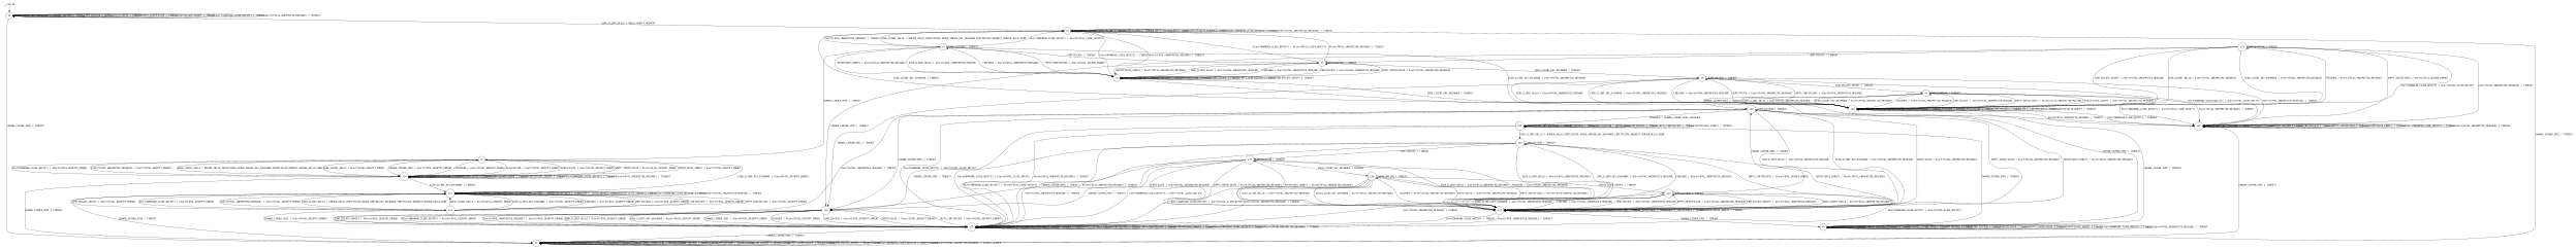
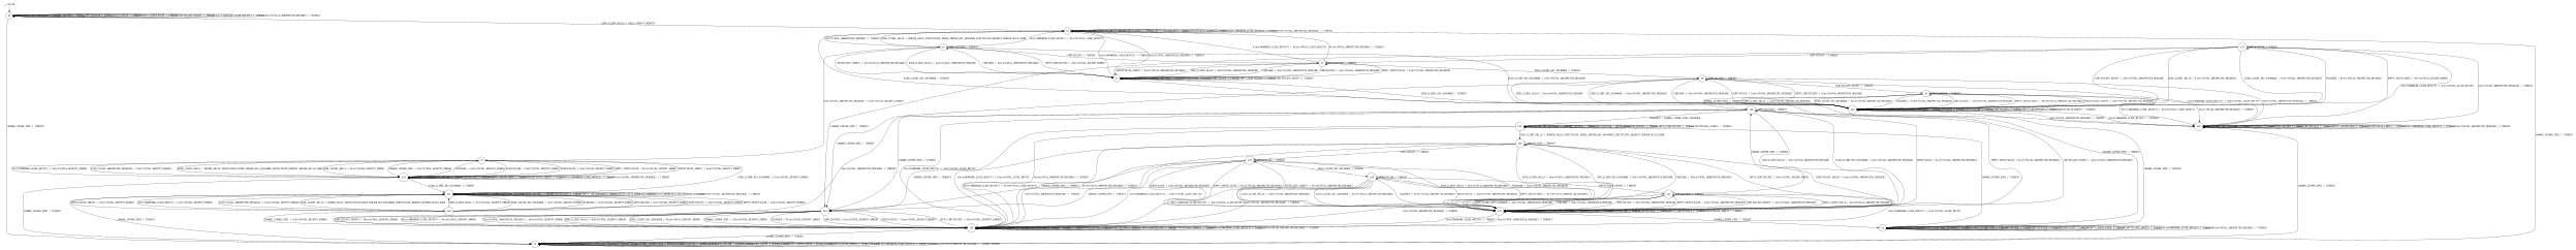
  digraph {
    fontname="JetBrains Mono"
    node [fontname="JetBrains Mono" shape=circle]
    edge [fontname="JetBrains Mono"]
    n1 [label=s0]
    n2 [label=s1]
    n3 [label=s2]
    n4 [label=s3]
    n5 [label=s22]
    n6 [label=s4]
    n7 [label=s5]
    n8 [label=s7]
    n9 [label=s24]
    n10 [label=s6]
    n11 [label=s14]
    n12 [label=s17]
    n13 [label=s8]
    n14 [label=s18]
    n15 [label=s9]
    n16 [label=s16]
    n17 [label=s10]
    n18 [label=s13]
    n19 [label=s11]
    n20 [label=s12]
    n21 [label=s15]
    n22 [label=s19]
    n23 [label=s20]
    n24 [label=s21]
    n25 [label=s23]
    __start0 [height=0 shape=none width=0]
    n1 -> n1 [label="ECDH_CLIENT_KEY_EXCHANGE / TIMEOUT"]
    n1 -> n1 [label="FINISHED / TIMEOUT"]
    n1 -> n1 [label="APPLICATION / TIMEOUT"]
    n1 -> n1 [label="CERTIFICATE / TIMEOUT"]
    n1 -> n1 [label="EMPTY_CERTIFICATE / TIMEOUT"]
    n1 -> n1 [label="CERTIFICATE_VERIFY / TIMEOUT"]
    n1 -> n1 [label="Alert(WARNING,CLOSE_NOTIFY) / TIMEOUT"]
    n1 -> n1 [label="Alert(FATAL,UNEXPECTED_MESSAGE) / TIMEOUT"]
    n1 -> n2 [label="CHANGE_CIPHER_SPEC / TIMEOUT"]
    n1 -> n3 [label="ECDH_CLIENT_HELLO / HELLO_VERIFY_REQUEST"]
    n2 -> n2 [label="ECDH_CLIENT_HELLO / SOCKET_CLOSED"]
    n2 -> n2 [label="ECDH_CLIENT_KEY_EXCHANGE / SOCKET_CLOSED"]
    n2 -> n2 [label="CHANGE_CIPHER_SPEC / SOCKET_CLOSED"]
    n2 -> n2 [label="FINISHED / SOCKET_CLOSED"]
    n2 -> n2 [label="APPLICATION / SOCKET_CLOSED"]
    n2 -> n2 [label="CERTIFICATE / SOCKET_CLOSED"]
    n2 -> n2 [label="EMPTY_CERTIFICATE / SOCKET_CLOSED"]
    n2 -> n2 [label="CERTIFICATE_VERIFY / SOCKET_CLOSED"]
    n2 -> n2 [label="Alert(WARNING,CLOSE_NOTIFY) / SOCKET_CLOSED"]
    n2 -> n2 [label="Alert(FATAL,UNEXPECTED_MESSAGE) / SOCKET_CLOSED"]
    n3 -> n2 [label="CHANGE_CIPHER_SPEC / TIMEOUT"]
    n3 -> n3 [label="FINISHED / TIMEOUT"]
    n3 -> n3 [label="APPLICATION / TIMEOUT"]
    n3 -> n3 [label="CERTIFICATE / TIMEOUT"]
    n3 -> n3 [label="EMPTY_CERTIFICATE / TIMEOUT"]
    n3 -> n3 [label="CERTIFICATE_VERIFY / TIMEOUT"]
    n3 -> n3 [label="Alert(WARNING,CLOSE_NOTIFY) / TIMEOUT"]
    n3 -> n3 [label="Alert(FATAL,UNEXPECTED_MESSAGE) / TIMEOUT"]
    n3 -> n4 [label="ECDH_CLIENT_HELLO / SERVER_HELLO,CERTIFICATE,ECDHE_SERVER_KEY_EXCHANGE,CERTIFICATE_REQUEST,SERVER_HELLO_DONE"]
    n3 -> n5 [label="ECDH_CLIENT_KEY_EXCHANGE / TIMEOUT"]
    n4 -> n3 [label="Alert(WARNING,CLOSE_NOTIFY) / Alert(FATAL,CLOSE_NOTIFY)"]
    n4 -> n3 [label="Alert(FATAL,UNEXPECTED_MESSAGE) / TIMEOUT"]
    n4 -> n4 [label="APPLICATION / TIMEOUT"]
    n4 -> n6 [label="ECDH_CLIENT_HELLO / Alert(FATAL,UNEXPECTED_MESSAGE)"]
    n4 -> n6 [label="FINISHED / Alert(FATAL,UNEXPECTED_MESSAGE)"]
    n4 -> n6 [label="EMPTY_CERTIFICATE / Alert(FATAL,DECODE_ERROR)"]
    n4 -> n6 [label="CERTIFICATE_VERIFY / Alert(FATAL,UNEXPECTED_MESSAGE)"]
-   n4 -> n7 [label="CHANGE_CIPHER_SPEC / TIMEOUT"]
+   n4 -> n7 [label="Alert(FATAL,UNEXPECTED_MESSAGE) / Alert(FATAL,DECRYPT_ERROR)"]
    n4 -> n8 [label="CERTIFICATE / TIMEOUT"]
    n4 -> n9 [label="ECDH_CLIENT_KEY_EXCHANGE / Alert(FATAL,UNEXPECTED_MESSAGE)"]
    n5 -> n2 [label="CHANGE_CIPHER_SPEC / TIMEOUT"]
    n5 -> n5 [label="ECDH_CLIENT_KEY_EXCHANGE / TIMEOUT"]
    n5 -> n5 [label="FINISHED / TIMEOUT"]
    n5 -> n5 [label="APPLICATION / TIMEOUT"]
    n5 -> n5 [label="CERTIFICATE / TIMEOUT"]
    n5 -> n5 [label="EMPTY_CERTIFICATE / TIMEOUT"]
    n5 -> n5 [label="CERTIFICATE_VERIFY / TIMEOUT"]
    n5 -> n5 [label="Alert(WARNING,CLOSE_NOTIFY) / TIMEOUT"]
    n5 -> n5 [label="Alert(FATAL,UNEXPECTED_MESSAGE) / TIMEOUT"]
    n6 -> n3 [label="Alert(WARNING,CLOSE_NOTIFY) / TIMEOUT"]
    n6 -> n3 [label="Alert(FATAL,UNEXPECTED_MESSAGE) / TIMEOUT"]
    n6 -> n6 [label="ECDH_CLIENT_HELLO / TIMEOUT"]
    n6 -> n6 [label="FINISHED / TIMEOUT"]
    n6 -> n6 [label="APPLICATION / TIMEOUT"]
    n6 -> n6 [label="CERTIFICATE / TIMEOUT"]
    n6 -> n6 [label="EMPTY_CERTIFICATE / TIMEOUT"]
    n6 -> n6 [label="CERTIFICATE_VERIFY / TIMEOUT"]
    n6 -> n9 [label="ECDH_CLIENT_KEY_EXCHANGE / TIMEOUT"]
    n6 -> n10 [label="CHANGE_CIPHER_SPEC / TIMEOUT"]
    n7 -> n11 [label="ECDH_CLIENT_HELLO / Alert(FATAL,DECRYPT_ERROR)"]
    n7 -> n11 [label="CHANGE_CIPHER_SPEC / Alert(FATAL,DECRYPT_ERROR)"]
    n7 -> n11 [label="FINISHED / Alert(FATAL,DECRYPT_ERROR)"]
    n7 -> n11 [label="APPLICATION / Alert(FATAL,DECRYPT_ERROR)"]
    n7 -> n11 [label="CERTIFICATE / Alert(FATAL,DECRYPT_ERROR)"]
    n7 -> n11 [label="EMPTY_CERTIFICATE / Alert(FATAL,DECRYPT_ERROR)"]
    n7 -> n11 [label="CERTIFICATE_VERIFY / Alert(FATAL,DECRYPT_ERROR)"]
    n7 -> n11 [label="Alert(WARNING,CLOSE_NOTIFY) / Alert(FATAL,DECRYPT_ERROR)"]
    n7 -> n11 [label="Alert(FATAL,UNEXPECTED_MESSAGE) / Alert(FATAL,DECRYPT_ERROR)"]
    n7 -> n12 [label="ECDH_CLIENT_KEY_EXCHANGE / Alert(FATAL,DECRYPT_ERROR)"]
    n8 -> n3 [label="Alert(WARNING,CLOSE_NOTIFY) / Alert(FATAL,CLOSE_NOTIFY)"]
    n8 -> n3 [label="Alert(FATAL,UNEXPECTED_MESSAGE) / TIMEOUT"]
    n8 -> n6 [label="ECDH_CLIENT_HELLO / Alert(FATAL,UNEXPECTED_MESSAGE)"]
    n8 -> n6 [label="FINISHED / Alert(FATAL,UNEXPECTED_MESSAGE)"]
    n8 -> n6 [label="CERTIFICATE / Alert(FATAL,UNEXPECTED_MESSAGE)"]
    n8 -> n6 [label="EMPTY_CERTIFICATE / Alert(FATAL,UNEXPECTED_MESSAGE)"]
    n8 -> n6 [label="CERTIFICATE_VERIFY / Alert(FATAL,UNEXPECTED_MESSAGE)"]
    n8 -> n8 [label="APPLICATION / TIMEOUT"]
    n8 -> n13 [label="ECDH_CLIENT_KEY_EXCHANGE / TIMEOUT"]
    n9 -> n5 [label="Alert(WARNING,CLOSE_NOTIFY) / TIMEOUT"]
    n9 -> n5 [label="Alert(FATAL,UNEXPECTED_MESSAGE) / TIMEOUT"]
    n9 -> n9 [label="ECDH_CLIENT_HELLO / TIMEOUT"]
    n9 -> n9 [label="ECDH_CLIENT_KEY_EXCHANGE / TIMEOUT"]
    n9 -> n9 [label="FINISHED / TIMEOUT"]
    n9 -> n9 [label="APPLICATION / TIMEOUT"]
    n9 -> n9 [label="CERTIFICATE / TIMEOUT"]
    n9 -> n9 [label="EMPTY_CERTIFICATE / TIMEOUT"]
    n9 -> n9 [label="CERTIFICATE_VERIFY / TIMEOUT"]
    n9 -> n10 [label="CHANGE_CIPHER_SPEC / TIMEOUT"]
    n10 -> n10 [label="ECDH_CLIENT_HELLO / TIMEOUT"]
    n10 -> n10 [label="ECDH_CLIENT_KEY_EXCHANGE / TIMEOUT"]
    n10 -> n10 [label="CHANGE_CIPHER_SPEC / TIMEOUT"]
    n10 -> n10 [label="FINISHED / TIMEOUT"]
    n10 -> n10 [label="APPLICATION / TIMEOUT"]
    n10 -> n10 [label="CERTIFICATE / TIMEOUT"]
    n10 -> n10 [label="EMPTY_CERTIFICATE / TIMEOUT"]
    n10 -> n10 [label="CERTIFICATE_VERIFY / TIMEOUT"]
    n10 -> n10 [label="Alert(WARNING,CLOSE_NOTIFY) / TIMEOUT"]
    n10 -> n10 [label="Alert(FATAL,UNEXPECTED_MESSAGE) / TIMEOUT"]
    n11 -> n2 [label="CHANGE_CIPHER_SPEC / TIMEOUT"]
    n11 -> n7 [label="ECDH_CLIENT_HELLO / SERVER_HELLO,CERTIFICATE,ECDHE_SERVER_KEY_EXCHANGE,CERTIFICATE_REQUEST,SERVER_HELLO_DONE"]
    n11 -> n11 [label="FINISHED / TIMEOUT"]
    n11 -> n11 [label="APPLICATION / TIMEOUT"]
    n11 -> n11 [label="CERTIFICATE / TIMEOUT"]
    n11 -> n11 [label="EMPTY_CERTIFICATE / TIMEOUT"]
    n11 -> n11 [label="CERTIFICATE_VERIFY / TIMEOUT"]
    n11 -> n11 [label="Alert(WARNING,CLOSE_NOTIFY) / TIMEOUT"]
    n11 -> n11 [label="Alert(FATAL,UNEXPECTED_MESSAGE) / TIMEOUT"]
    n11 -> n12 [label="ECDH_CLIENT_KEY_EXCHANGE / TIMEOUT"]
    n12 -> n2 [label="CHANGE_CIPHER_SPEC / TIMEOUT"]
    n12 -> n12 [label="ECDH_CLIENT_KEY_EXCHANGE / TIMEOUT"]
    n12 -> n12 [label="FINISHED / TIMEOUT"]
    n12 -> n12 [label="APPLICATION / TIMEOUT"]
    n12 -> n12 [label="CERTIFICATE / TIMEOUT"]
    n12 -> n12 [label="EMPTY_CERTIFICATE / TIMEOUT"]
    n12 -> n12 [label="CERTIFICATE_VERIFY / TIMEOUT"]
    n12 -> n12 [label="Alert(WARNING,CLOSE_NOTIFY) / TIMEOUT"]
    n12 -> n12 [label="Alert(FATAL,UNEXPECTED_MESSAGE) / TIMEOUT"]
    n12 -> n14 [label="ECDH_CLIENT_HELLO / SERVER_HELLO,CERTIFICATE,ECDHE_SERVER_KEY_EXCHANGE,CERTIFICATE_REQUEST,SERVER_HELLO_DONE"]
    n13 -> n5 [label="Alert(WARNING,CLOSE_NOTIFY) / Alert(FATAL,CLOSE_NOTIFY)"]
    n13 -> n5 [label="Alert(FATAL,UNEXPECTED_MESSAGE) / TIMEOUT"]
    n13 -> n9 [label="ECDH_CLIENT_HELLO / Alert(FATAL,UNEXPECTED_MESSAGE)"]
    n13 -> n9 [label="ECDH_CLIENT_KEY_EXCHANGE / Alert(FATAL,UNEXPECTED_MESSAGE)"]
    n13 -> n9 [label="FINISHED / Alert(FATAL,UNEXPECTED_MESSAGE)"]
    n13 -> n9 [label="CERTIFICATE / Alert(FATAL,UNEXPECTED_MESSAGE)"]
    n13 -> n9 [label="EMPTY_CERTIFICATE / Alert(FATAL,UNEXPECTED_MESSAGE)"]
    n13 -> n13 [label="APPLICATION / TIMEOUT"]
    n13 -> n15 [label="CERTIFICATE_VERIFY / TIMEOUT"]
    n13 -> n16 [label="CHANGE_CIPHER_SPEC / TIMEOUT"]
    n14 -> n12 [label="ECDH_CLIENT_HELLO / Alert(FATAL,DECRYPT_ERROR)"]
    n14 -> n12 [label="ECDH_CLIENT_KEY_EXCHANGE / Alert(FATAL,DECRYPT_ERROR)"]
    n14 -> n12 [label="FINISHED / Alert(FATAL,DECRYPT_ERROR)"]
    n14 -> n12 [label="APPLICATION / Alert(FATAL,DECRYPT_ERROR)"]
    n14 -> n12 [label="CERTIFICATE / Alert(FATAL,DECRYPT_ERROR)"]
    n14 -> n12 [label="EMPTY_CERTIFICATE / Alert(FATAL,DECRYPT_ERROR)"]
    n14 -> n12 [label="CERTIFICATE_VERIFY / Alert(FATAL,DECRYPT_ERROR)"]
    n14 -> n12 [label="Alert(WARNING,CLOSE_NOTIFY) / Alert(FATAL,DECRYPT_ERROR)"]
    n14 -> n12 [label="Alert(FATAL,UNEXPECTED_MESSAGE) / Alert(FATAL,DECRYPT_ERROR)"]
    n14 -> n18 [label="CHANGE_CIPHER_SPEC / Alert(FATAL,DECRYPT_ERROR)"]
    n15 -> n5 [label="Alert(WARNING,CLOSE_NOTIFY) / Alert(FATAL,CLOSE_NOTIFY)"]
    n15 -> n5 [label="Alert(FATAL,UNEXPECTED_MESSAGE) / TIMEOUT"]
    n15 -> n9 [label="ECDH_CLIENT_HELLO / Alert(FATAL,UNEXPECTED_MESSAGE)"]
    n15 -> n9 [label="ECDH_CLIENT_KEY_EXCHANGE / Alert(FATAL,UNEXPECTED_MESSAGE)"]
    n15 -> n9 [label="FINISHED / Alert(FATAL,UNEXPECTED_MESSAGE)"]
    n15 -> n9 [label="CERTIFICATE / Alert(FATAL,UNEXPECTED_MESSAGE)"]
    n15 -> n9 [label="EMPTY_CERTIFICATE / Alert(FATAL,UNEXPECTED_MESSAGE)"]
    n15 -> n9 [label="CERTIFICATE_VERIFY / Alert(FATAL,UNEXPECTED_MESSAGE)"]
    n15 -> n15 [label="APPLICATION / TIMEOUT"]
    n15 -> n17 [label="CHANGE_CIPHER_SPEC / TIMEOUT"]
    n16 -> n18 [label="ECDH_CLIENT_HELLO / Alert(FATAL,DECRYPT_ERROR)"]
    n16 -> n18 [label="ECDH_CLIENT_KEY_EXCHANGE / Alert(FATAL,DECRYPT_ERROR)"]
    n16 -> n18 [label="CHANGE_CIPHER_SPEC / Alert(FATAL,DECRYPT_ERROR)"]
    n16 -> n18 [label="FINISHED / Alert(FATAL,DECRYPT_ERROR)"]
    n16 -> n18 [label="APPLICATION / Alert(FATAL,DECRYPT_ERROR)"]
    n16 -> n18 [label="CERTIFICATE / Alert(FATAL,DECRYPT_ERROR)"]
    n16 -> n18 [label="EMPTY_CERTIFICATE / Alert(FATAL,DECRYPT_ERROR)"]
    n16 -> n18 [label="CERTIFICATE_VERIFY / Alert(FATAL,DECRYPT_ERROR)"]
    n16 -> n18 [label="Alert(WARNING,CLOSE_NOTIFY) / Alert(FATAL,DECRYPT_ERROR)"]
    n16 -> n18 [label="Alert(FATAL,UNEXPECTED_MESSAGE) / Alert(FATAL,DECRYPT_ERROR)"]
    n17 -> n16 [label="CHANGE_CIPHER_SPEC / TIMEOUT"]
    n17 -> n17 [label="APPLICATION / TIMEOUT"]
    n17 -> n18 [label="Alert(WARNING,CLOSE_NOTIFY) / Alert(FATAL,CLOSE_NOTIFY)"]
    n17 -> n18 [label="Alert(FATAL,UNEXPECTED_MESSAGE) / TIMEOUT"]
    n17 -> n19 [label="FINISHED / CHANGE_CIPHER_SPEC,FINISHED"]
    n17 -> n20 [label="ECDH_CLIENT_HELLO / Alert(FATAL,UNEXPECTED_MESSAGE)"]
    n17 -> n20 [label="ECDH_CLIENT_KEY_EXCHANGE / Alert(FATAL,UNEXPECTED_MESSAGE)"]
    n17 -> n20 [label="CERTIFICATE / Alert(FATAL,UNEXPECTED_MESSAGE)"]
    n17 -> n20 [label="EMPTY_CERTIFICATE / Alert(FATAL,UNEXPECTED_MESSAGE)"]
    n17 -> n20 [label="CERTIFICATE_VERIFY / Alert(FATAL,UNEXPECTED_MESSAGE)"]
    n18 -> n2 [label="CHANGE_CIPHER_SPEC / TIMEOUT"]
    n18 -> n18 [label="ECDH_CLIENT_HELLO / TIMEOUT"]
    n18 -> n18 [label="ECDH_CLIENT_KEY_EXCHANGE / TIMEOUT"]
    n18 -> n18 [label="FINISHED / TIMEOUT"]
    n18 -> n18 [label="APPLICATION / TIMEOUT"]
    n18 -> n18 [label="CERTIFICATE / TIMEOUT"]
    n18 -> n18 [label="EMPTY_CERTIFICATE / TIMEOUT"]
    n18 -> n18 [label="CERTIFICATE_VERIFY / TIMEOUT"]
    n18 -> n18 [label="Alert(WARNING,CLOSE_NOTIFY) / TIMEOUT"]
    n18 -> n18 [label="Alert(FATAL,UNEXPECTED_MESSAGE) / TIMEOUT"]
    n19 -> n10 [label="CHANGE_CIPHER_SPEC / TIMEOUT"]
    n19 -> n18 [label="Alert(WARNING,CLOSE_NOTIFY) / Alert(FATAL,CLOSE_NOTIFY)"]
    n19 -> n18 [label="Alert(FATAL,UNEXPECTED_MESSAGE) / TIMEOUT"]
    n19 -> n19 [label="ECDH_CLIENT_KEY_EXCHANGE / TIMEOUT"]
    n19 -> n19 [label="FINISHED / TIMEOUT"]
    n19 -> n19 [label="APPLICATION / APPLICATION"]
    n19 -> n19 [label="CERTIFICATE / TIMEOUT"]
    n19 -> n19 [label="EMPTY_CERTIFICATE / TIMEOUT"]
    n19 -> n19 [label="CERTIFICATE_VERIFY / TIMEOUT"]
    n19 -> n21 [label="ECDH_CLIENT_HELLO / SERVER_HELLO,CERTIFICATE,ECDHE_SERVER_KEY_EXCHANGE,CERTIFICATE_REQUEST,SERVER_HELLO_DONE"]
    n20 -> n10 [label="CHANGE_CIPHER_SPEC / TIMEOUT"]
    n20 -> n18 [label="Alert(WARNING,CLOSE_NOTIFY) / TIMEOUT"]
    n20 -> n18 [label="Alert(FATAL,UNEXPECTED_MESSAGE) / TIMEOUT"]
    n20 -> n20 [label="ECDH_CLIENT_HELLO / TIMEOUT"]
    n20 -> n20 [label="ECDH_CLIENT_KEY_EXCHANGE / TIMEOUT"]
    n20 -> n20 [label="FINISHED / TIMEOUT"]
    n20 -> n20 [label="APPLICATION / TIMEOUT"]
    n20 -> n20 [label="CERTIFICATE / TIMEOUT"]
    n20 -> n20 [label="EMPTY_CERTIFICATE / TIMEOUT"]
    n20 -> n20 [label="CERTIFICATE_VERIFY / TIMEOUT"]
    n21 -> n16 [label="CHANGE_CIPHER_SPEC / TIMEOUT"]
    n21 -> n18 [label="Alert(WARNING,CLOSE_NOTIFY) / Alert(FATAL,CLOSE_NOTIFY)"]
    n21 -> n18 [label="Alert(FATAL,UNEXPECTED_MESSAGE) / TIMEOUT"]
    n21 -> n20 [label="ECDH_CLIENT_HELLO / Alert(FATAL,UNEXPECTED_MESSAGE)"]
    n21 -> n20 [label="ECDH_CLIENT_KEY_EXCHANGE / Alert(FATAL,UNEXPECTED_MESSAGE)"]
    n21 -> n20 [label="FINISHED / Alert(FATAL,UNEXPECTED_MESSAGE)"]
    n21 -> n20 [label="EMPTY_CERTIFICATE / Alert(FATAL,DECODE_ERROR)"]
    n21 -> n20 [label="CERTIFICATE_VERIFY / Alert(FATAL,UNEXPECTED_MESSAGE)"]
    n21 -> n21 [label="APPLICATION / TIMEOUT"]
    n21 -> n22 [label="CERTIFICATE / TIMEOUT"]
    n22 -> n16 [label="CHANGE_CIPHER_SPEC / TIMEOUT"]
    n22 -> n18 [label="Alert(WARNING,CLOSE_NOTIFY) / Alert(FATAL,CLOSE_NOTIFY)"]
    n22 -> n18 [label="Alert(FATAL,UNEXPECTED_MESSAGE) / TIMEOUT"]
    n22 -> n20 [label="ECDH_CLIENT_HELLO / Alert(FATAL,UNEXPECTED_MESSAGE)"]
    n22 -> n20 [label="FINISHED / Alert(FATAL,UNEXPECTED_MESSAGE)"]
    n22 -> n20 [label="CERTIFICATE / Alert(FATAL,UNEXPECTED_MESSAGE)"]
    n22 -> n20 [label="EMPTY_CERTIFICATE / Alert(FATAL,UNEXPECTED_MESSAGE)"]
    n22 -> n20 [label="CERTIFICATE_VERIFY / Alert(FATAL,UNEXPECTED_MESSAGE)"]
    n22 -> n22 [label="APPLICATION / TIMEOUT"]
    n22 -> n23 [label="ECDH_CLIENT_KEY_EXCHANGE / TIMEOUT"]
    n23 -> n16 [label="CHANGE_CIPHER_SPEC / TIMEOUT"]
    n23 -> n18 [label="Alert(WARNING,CLOSE_NOTIFY) / Alert(FATAL,CLOSE_NOTIFY)"]
    n23 -> n18 [label="Alert(FATAL,UNEXPECTED_MESSAGE) / TIMEOUT"]
    n23 -> n20 [label="ECDH_CLIENT_HELLO / Alert(FATAL,UNEXPECTED_MESSAGE)"]
    n23 -> n20 [label="ECDH_CLIENT_KEY_EXCHANGE / Alert(FATAL,UNEXPECTED_MESSAGE)"]
    n23 -> n20 [label="FINISHED / Alert(FATAL,UNEXPECTED_MESSAGE)"]
    n23 -> n20 [label="CERTIFICATE / Alert(FATAL,UNEXPECTED_MESSAGE)"]
    n23 -> n20 [label="EMPTY_CERTIFICATE / Alert(FATAL,UNEXPECTED_MESSAGE)"]
    n23 -> n23 [label="APPLICATION / TIMEOUT"]
    n23 -> n24 [label="CERTIFICATE_VERIFY / TIMEOUT"]
    n24 -> n17 [label="CHANGE_CIPHER_SPEC / TIMEOUT"]
    n24 -> n18 [label="Alert(WARNING,CLOSE_NOTIFY) / Alert(FATAL,CLOSE_NOTIFY)"]
    n24 -> n18 [label="Alert(FATAL,UNEXPECTED_MESSAGE) / TIMEOUT"]
    n24 -> n20 [label="ECDH_CLIENT_HELLO / Alert(FATAL,UNEXPECTED_MESSAGE)"]
    n24 -> n20 [label="ECDH_CLIENT_KEY_EXCHANGE / Alert(FATAL,UNEXPECTED_MESSAGE)"]
    n24 -> n20 [label="FINISHED / Alert(FATAL,UNEXPECTED_MESSAGE)"]
    n24 -> n20 [label="CERTIFICATE / Alert(FATAL,UNEXPECTED_MESSAGE)"]
    n24 -> n20 [label="EMPTY_CERTIFICATE / Alert(FATAL,UNEXPECTED_MESSAGE)"]
    n24 -> n20 [label="CERTIFICATE_VERIFY / Alert(FATAL,UNEXPECTED_MESSAGE)"]
    n24 -> n24 [label="APPLICATION / TIMEOUT"]
    n25 -> n5 [label="Alert(WARNING,CLOSE_NOTIFY) / Alert(FATAL,CLOSE_NOTIFY)"]
    n25 -> n5 [label="Alert(FATAL,UNEXPECTED_MESSAGE) / TIMEOUT"]
    n25 -> n8 [label="CERTIFICATE / TIMEOUT"]
    n25 -> n9 [label="ECDH_CLIENT_HELLO / Alert(FATAL,UNEXPECTED_MESSAGE)"]
    n25 -> n9 [label="ECDH_CLIENT_KEY_EXCHANGE / Alert(FATAL,UNEXPECTED_MESSAGE)"]
    n25 -> n9 [label="FINISHED / Alert(FATAL,UNEXPECTED_MESSAGE)"]
    n25 -> n9 [label="EMPTY_CERTIFICATE / Alert(FATAL,DECODE_ERROR)"]
    n25 -> n9 [label="CERTIFICATE_VERIFY / Alert(FATAL,UNEXPECTED_MESSAGE)"]
    n25 -> n16 [label="CHANGE_CIPHER_SPEC / TIMEOUT"]
    n25 -> n25 [label="APPLICATION / TIMEOUT"]
    __start0 -> n1
  }
